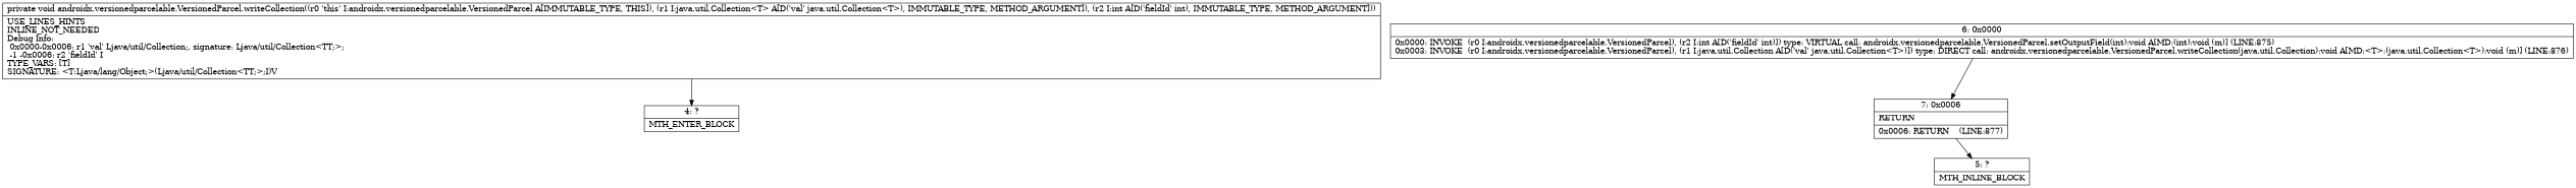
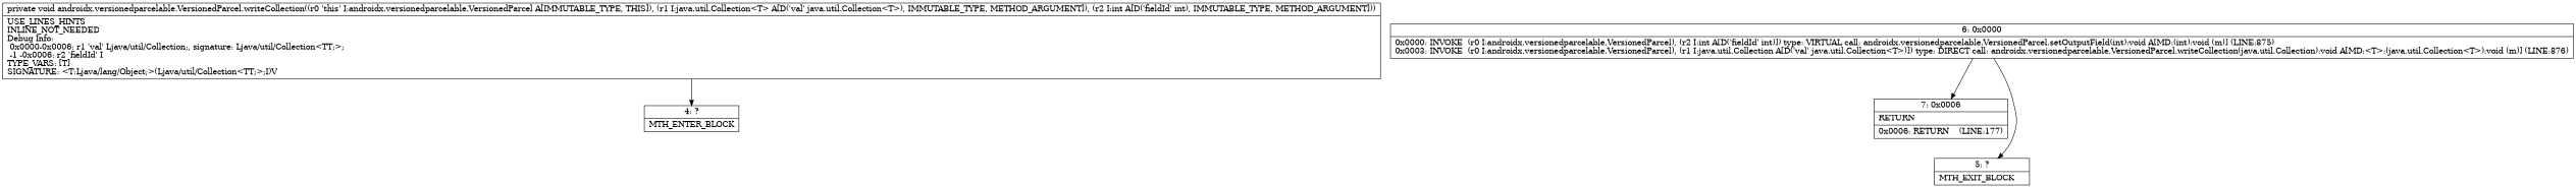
  digraph {
    node [shape=record]
    n1 [label="{4\:\ ?|MTH_ENTER_BLOCK\l}"]
    n2 [label="{6\:\ 0x0000|0x0000: INVOKE  (r0 I:androidx.versionedparcelable.VersionedParcel), (r2 I:int A[D('fieldId' int)]) type: VIRTUAL call: androidx.versionedparcelable.VersionedParcel.setOutputField(int):void A[MD:(int):void (m)] (LINE:875)\l0x0003: INVOKE  (r0 I:androidx.versionedparcelable.VersionedParcel), (r1 I:java.util.Collection A[D('val' java.util.Collection\<T\>)]) type: DIRECT call: androidx.versionedparcelable.VersionedParcel.writeCollection(java.util.Collection):void A[MD:\<T\>:(java.util.Collection\<T\>):void (m)] (LINE:876)\l}"]
-   n3 [label="{7\:\ 0x0006|RETURN\l|0x0006: RETURN    (LINE:877)\l}"]
-   n4 [label="{5\:\ ?|MTH_INLINE_BLOCK\l}"]
+   n3 [label="{7\:\ 0x0006|RETURN\l|0x0006: RETURN    (LINE:177)\l}"]
+   n4 [label="{5\:\ ?|MTH_EXIT_BLOCK\l}"]
    n5 [label="{private void androidx.versionedparcelable.VersionedParcel.writeCollection((r0 'this' I:androidx.versionedparcelable.VersionedParcel A[IMMUTABLE_TYPE, THIS]), (r1 I:java.util.Collection\<T\> A[D('val' java.util.Collection\<T\>), IMMUTABLE_TYPE, METHOD_ARGUMENT]), (r2 I:int A[D('fieldId' int), IMMUTABLE_TYPE, METHOD_ARGUMENT]))  | USE_LINES_HINTS\lINLINE_NOT_NEEDED\lDebug Info:\l  0x0000\-0x0006: r1 'val' Ljava\/util\/Collection;, signature: Ljava\/util\/Collection\<TT;\>;\l  \-1 \-0x0006: r2 'fieldId' I\lTYPE_VARS: [T]\lSIGNATURE: \<T:Ljava\/lang\/Object;\>(Ljava\/util\/Collection\<TT;\>;I)V\l}"]
    n2 -> n3
-   n3 -> n4
+   n2 -> n4
    n5 -> n1
  }
